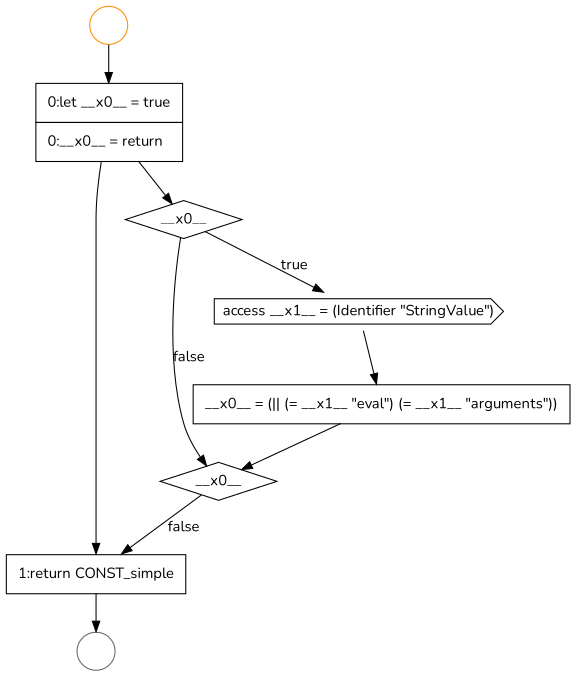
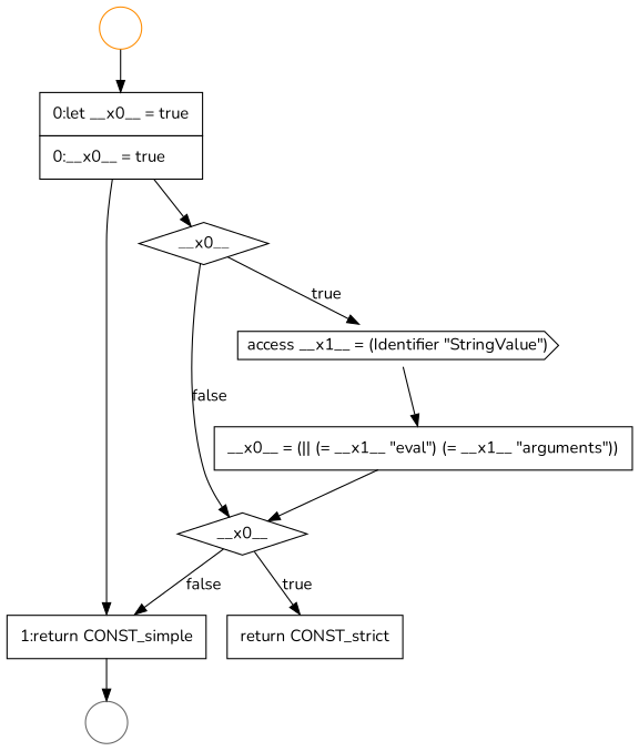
  digraph {
    fontname=Nunito
    node [color=black fillcolor=white fontname=Nunito shape=none style=filled]
    edge [color=black fontname=Nunito]
    n1 [label=<<font color="black">__x0__</font>> shape=diamond]
+   n2 [label=<<font color="black">     <table border="0" cellborder="1" cellspacing="0" cellpadding="10">       <tr><td align="left">return CONST_strict</td></tr>     </table>   </font>> margin=0]
    n3 [label=<<font color="black">     <table border="0" cellborder="1" cellspacing="0" cellpadding="10">       <tr><td align="left">1:return CONST_simple</td></tr>     </table>   </font>> margin=0]
    n4 [color=gray40 label=" " shape=circle]
-   n5 [label=<<font color="black">     <table border="0" cellborder="1" cellspacing="0" cellpadding="10">       <tr><td align="left">0:let __x0__ = true</td></tr>       <tr><td align="left">0:__x0__ = return</td></tr>     </table>   </font>> margin=0]
+   n5 [label=<<font color="black">     <table border="0" cellborder="1" cellspacing="0" cellpadding="10">       <tr><td align="left">0:let __x0__ = true</td></tr>       <tr><td align="left">0:__x0__ = true</td></tr>     </table>   </font>> margin=0]
    n6 [label=<<font color="black">__x0__</font>> shape=diamond]
    n7 [label=<<font color="black">access __x1__ = (Identifier &quot;StringValue&quot;)</font>> shape=cds]
    n8 [label=<<font color="black">     <table border="0" cellborder="1" cellspacing="0" cellpadding="10">       <tr><td align="left">__x0__ = (|| (= __x1__ &quot;eval&quot;) (= __x1__ &quot;arguments&quot;))</td></tr>     </table>   </font>> margin=0]
    n9 [color=darkorange label=" " shape=circle]
+   n1 -> n2 [label=<<font color="black">true</font>>]
    n1 -> n3 [label=<<font color="black">false</font>>]
    n3 -> n4
    n5 -> n3
    n5 -> n6
    n6 -> n1 [label=<<font color="black">false</font>>]
    n6 -> n7 [label=<<font color="black">true</font>>]
    n7 -> n8
    n8 -> n1
    n9 -> n5
  }
